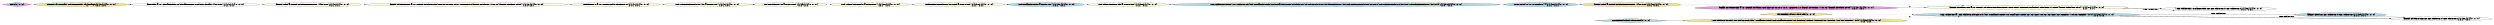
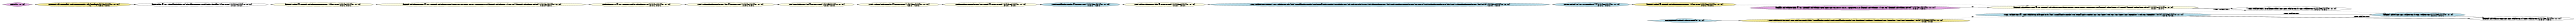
  digraph {
    fontname="DejaVu Sans"
    rankdir=LR
    node [fillcolor=lightyellow fontname="DejaVu Sans" shape=ellipse style=filled]
    edge [fontname="DejaVu Sans" style=dotted]
    n1 [fillcolor=khaki label="MetaModelContext.preset(MetaModelContext.builder().specificationLoader(mockSpecificationLoader).serviceInjector(mockServiceInjector).serviceRegistry(mockServiceRegistry).build())@@@3@@@['1', '0', '0']"]
    n2 [fillcolor=lightblue label="metaModelContext = MetaModelContext_forTesting.builder().specificationLoader(mockSpecificationLoader).serviceInjector(mockServiceInjector).serviceRegistry(mockServiceRegistry).build()@@@3@@@['0', '1', '0']"]
    n3 [fillcolor=white label="((MetaModelContextAware)facetHolder).setMetaModelContext(metaModelContext)@@@18@@@['0', '1', '0']"]
    n4 [fillcolor=lightblue label="facetedMethod.setMetaModelContext(metaModelContext)@@@19@@@['0', '1', '0']"]
    n5 [fillcolor=white label="facetedMethodParameter.setMetaModelContext(metaModelContext)@@@20@@@['0', '1', '0']"]
    n6 [label="facetedMethodParameter = new FacetedMethodParameter(FeatureType.ACTION_PARAMETER_SCALAR,facetedMethod.getOwningType(),facetedMethod.getMethod(),)@@@6@@@['0', '0', '1']"]
    n7 [label="methodRemover = new ProgrammableMethodRemover()@@@7@@@['0', '0', '1']"]
    n8 [label="mockAuthenticationSessionProvider = context.mock()@@@8@@@['0', '0', '1']"]
    n9 [label="mockPersistenceSessionServiceInternal = context.mock()@@@11@@@['0', '0', '1']"]
    n10 [fillcolor=lightblue label="mockSpecificationLoader = context.mock()@@@12@@@['0', '0', '1']"]
    n11 [label="mockObjectAdapterProvider = context.mock()@@@13@@@['0', '0', '1']"]
    n12 [label="mockTranslationService = context.mock()@@@9@@@['0', '0', '1']"]
    n13 [label="mockAuthenticationSession = context.mock()@@@10@@@['0', '0', '1']"]
    n14 [label="facetedMethodParameter = new FacetedMethodParameter(FeatureType.ACTION_PARAMETER_SCALAR,facetedMethod.getOwningType(),facetedMethod.getMethod(),)@@@17@@@['0', '1', '0']"]
    n15 [fillcolor=plum label="setUp['0', '0', '1']" shape=diamond]
    n16 [fillcolor=khaki label="super.edu.fdu.CPPDG.tinypdg.pe.ExpressionInfo@1a2986b@@@3@@@['0', '0', '1']"]
    n17 [fillcolor=white label="facetHolder = new IdentifiedHolderImpl(Identifier.propertyOrCollectionIdentifier(,\"firstName\"))@@@4@@@['0', '0', '1']"]
    n18 [fillcolor=lightblue label="MetaModelContext.preset(MetaModelContext.builder().specificationLoader(mockSpecificationLoader).translationService(mockTranslationService).objectAdapterProvider(mockPersistenceSessionServiceInternal).authenticationSessionProvider(mockAuthenticationSessionProvider).build())@@@14@@@['0', '0', '1']"]
    n19 [fillcolor=lightblue label="context.checking(new Expectations(){})@@@15@@@['1', '1', '1']"]
    n20 [fillcolor=khaki label="facetedMethod = FacetedMethod.createForProperty(,\"firstName\")@@@16@@@['1', '1', '0']"]
-   n21 [fillcolor=khaki label="setUpFacetedMethodAndParameter['0', '1', '0']" shape=diamond]
    n22 [fillcolor=lightblue label="setUpFacetedMethodAndParameter['1', '0', '0']" shape=diamond]
    n23 [label="facetedMethod = FacetedMethod.createForProperty(,\"firstName\")@@@5@@@['0', '0', '1']"]
    n24 [fillcolor=plum label="facetedMethodParameter = new FacetedMethodParameter(FeatureType.ACTION_PARAMETER_SCALAR,facetedMethod.getOwningType(),facetedMethod.getMethod(),)@@@17@@@['1', '0', '0']"]
    n1 -> n2 [label=0]
    n2 -> n3 [label=metaModelContext]
    n2 -> n4 [label=metaModelContext style=solid]
    n2 -> n5 [label=metaModelContext style=bold]
    n3 -> n4
    n4 -> n5 [style=solid]
    n6 -> n7 [style=solid]
    n7 -> n8 [style=solid]
    n8 -> n12 [style=bold]
    n9 -> n10 [style=bold]
    n10 -> n11
    n11 -> n18 [style=solid]
    n12 -> n13
    n13 -> n9 [style=solid]
    n14 -> n3 [style=bold]
    n15 -> n16
    n16 -> n17 [style=bold]
    n17 -> n23
    n18 -> n19
    n19 -> n20 [style=solid]
    n20 -> n14
    n20 -> n24
-   n21 -> n2
    n22 -> n1 [style=solid]
    n23 -> n6
    n24 -> n14 [label=0 style=solid]
  }
